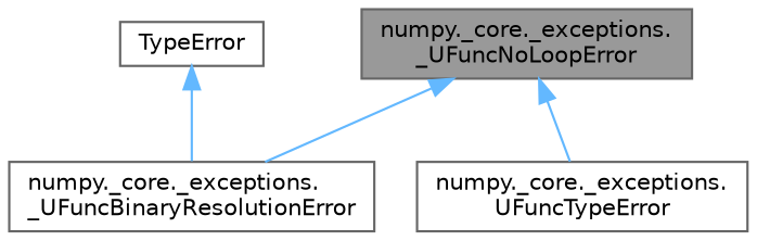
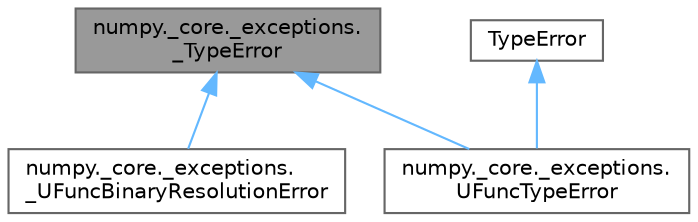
  digraph {
    node [color=gray40 fillcolor=white fontname=Helvetica fontsize=10 shape=box style=filled]
    edge [color=steelblue1 dir=back fontname=Helvetica fontsize=10 labelfontname=Helvetica labelfontsize=10 style=solid]
-   n1 [fillcolor=grey60 fontcolor=black height=0.2 label="numpy._core._exceptions.\l_UFuncNoLoopError" width=0.4]
+   n1 [fillcolor=grey60 fontcolor=black height=0.2 label="numpy._core._exceptions.\l_TypeError" width=0.4]
    n2 [height=0.2 label="numpy._core._exceptions.\l_UFuncBinaryResolutionError" width=0.4]
    n3 [height=0.2 label="numpy._core._exceptions.\lUFuncTypeError" width=0.4]
    n4 [height=0.2 label=TypeError width=0.4]
    n1 -> n2
    n1 -> n3
-   n4 -> n2
+   n4 -> n3
  }
